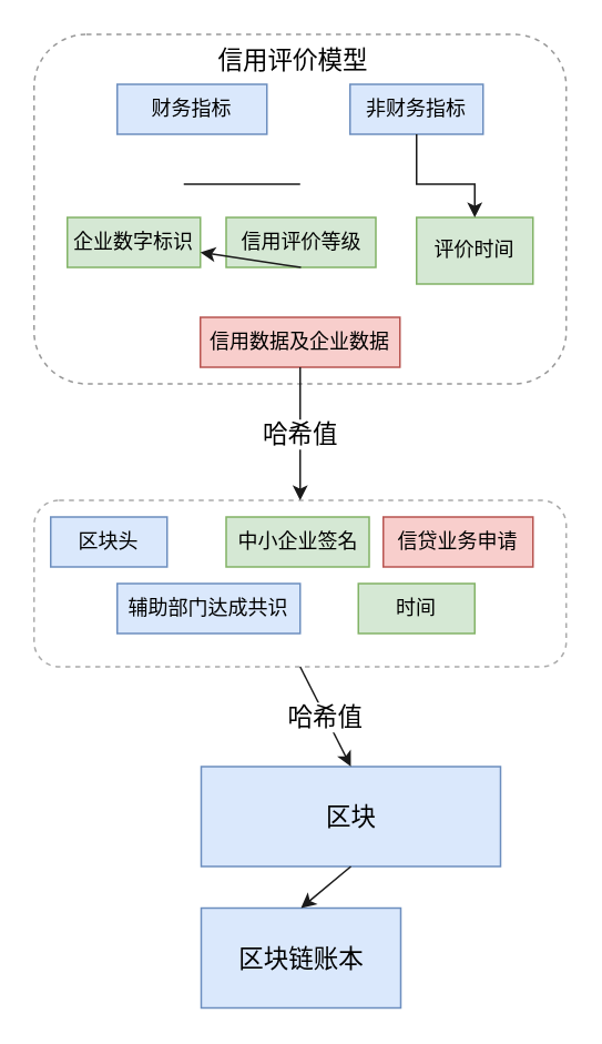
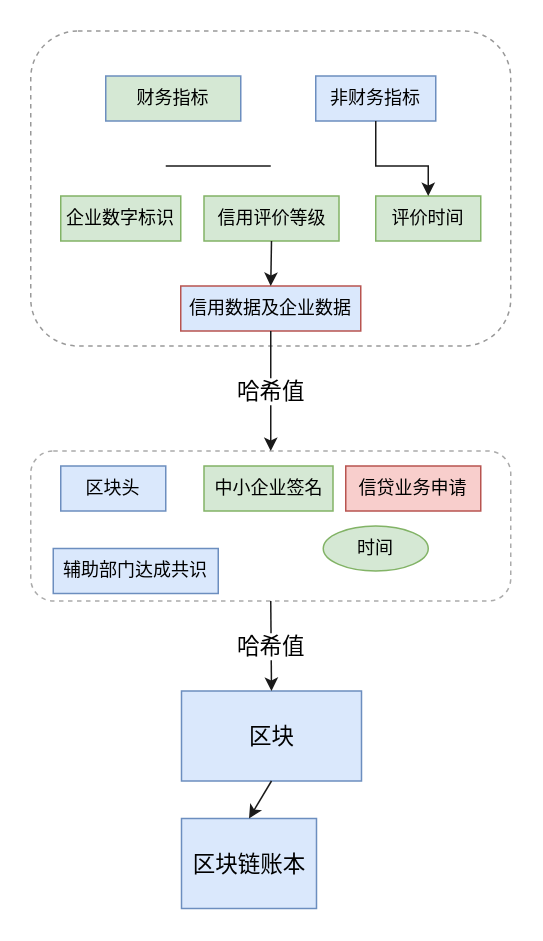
  <mxCell id="0" />
  <mxCell id="1" parent="0" />
  <mxCell id="2" value="" style="rounded=1;whiteSpace=wrap;html=1;dashed=1;strokeColor=#999999;" vertex="1" parent="1"><mxGeometry x="20" y="20" width="320" height="210" as="geometry" /></mxCell>
- <mxCell id="3" value="财务指标" style="rounded=0;whiteSpace=wrap;html=1;fillColor=#dae8fc;strokeColor=#6c8ebf;" vertex="1" parent="1"><mxGeometry x="70" y="50" width="90" height="30" as="geometry" /></mxCell>
+ <mxCell id="3" value="财务指标" style="rounded=0;whiteSpace=wrap;html=1;fillColor=#d5e8d4;strokeColor=#6c8ebf;" vertex="1" parent="1"><mxGeometry x="70" y="50" width="90" height="30" as="geometry" /></mxCell>
  <mxCell id="4" value="非财务指标" style="rounded=0;whiteSpace=wrap;html=1;fillColor=#dae8fc;strokeColor=#6c8ebf;" vertex="1" parent="1"><mxGeometry x="210" y="50" width="80" height="30" as="geometry" /></mxCell>
  <mxCell id="5" value="企业数字标识" style="rounded=0;whiteSpace=wrap;html=1;fillColor=#d5e8d4;strokeColor=#82b366;" vertex="1" parent="1"><mxGeometry x="40" y="130" width="80" height="30" as="geometry" /></mxCell>
  <mxCell id="6" value="信用评价等级" style="rounded=0;whiteSpace=wrap;html=1;fillColor=#d5e8d4;strokeColor=#82b366;" vertex="1" parent="1"><mxGeometry x="135.5" y="130" width="90" height="30" as="geometry" /></mxCell>
- <mxCell id="7" value="评价时间" style="rounded=0;whiteSpace=wrap;html=1;fillColor=#d5e8d4;strokeColor=#82b366;" vertex="1" parent="1"><mxGeometry x="250" y="130" width="70" height="40" as="geometry" /></mxCell>
- <mxCell id="8" value="信用数据及企业数据" style="rounded=0;whiteSpace=wrap;html=1;fillColor=#f8cecc;strokeColor=#b85450;" vertex="1" parent="1"><mxGeometry x="120" y="190" width="120" height="30" as="geometry" /></mxCell>
- <mxCell id="9" value="&lt;font style=&quot;font-size: 15px;&quot;&gt;信用评价模型&lt;/font&gt;" style="text;html=1;strokeColor=none;fillColor=none;align=center;verticalAlign=middle;whiteSpace=wrap;rounded=0;" vertex="1" parent="1"><mxGeometry x="125.5" y="20" width="100" height="30" as="geometry" /></mxCell>
+ <mxCell id="7" value="评价时间" style="rounded=0;whiteSpace=wrap;html=1;fillColor=#d5e8d4;strokeColor=#82b366;" vertex="1" parent="1"><mxGeometry x="250" y="130" width="70" height="30" as="geometry" /></mxCell>
+ <mxCell id="8" value="信用数据及企业数据" style="rounded=0;whiteSpace=wrap;html=1;fillColor=#dae8fc;strokeColor=#b85450;" vertex="1" parent="1"><mxGeometry x="120" y="190" width="120" height="30" as="geometry" /></mxCell>
  <mxCell id="10" value="" style="rounded=1;whiteSpace=wrap;html=1;dashed=1;strokeColor=#ABABAB;" vertex="1" parent="1"><mxGeometry x="20" y="300" width="320" height="100" as="geometry" /></mxCell>
- <mxCell id="11" value="区块头" style="rounded=0;whiteSpace=wrap;html=1;fillColor=#dae8fc;strokeColor=#6c8ebf;" vertex="1" parent="1"><mxGeometry x="30" y="310" width="70" height="30" as="geometry" /></mxCell>
- <mxCell id="12" value="辅助部门达成共识" style="rounded=0;whiteSpace=wrap;html=1;fillColor=#dae8fc;strokeColor=#6c8ebf;" vertex="1" parent="1"><mxGeometry x="70" y="350" width="110" height="30" as="geometry" /></mxCell>
+ <mxCell id="11" value="区块头" style="rounded=0;whiteSpace=wrap;html=1;fillColor=#dae8fc;strokeColor=#6c8ebf;" vertex="1" parent="1"><mxGeometry x="40" y="310" width="70" height="30" as="geometry" /></mxCell>
+ <mxCell id="12" value="辅助部门达成共识" style="rounded=0;whiteSpace=wrap;html=1;fillColor=#dae8fc;strokeColor=#6c8ebf;" vertex="1" parent="1"><mxGeometry x="35" y="365" width="110" height="30" as="geometry" /></mxCell>
  <mxCell id="13" value="中小企业签名" style="rounded=0;whiteSpace=wrap;html=1;fillColor=#d5e8d4;strokeColor=#82b366;" vertex="1" parent="1"><mxGeometry x="135.5" y="310" width="86" height="30" as="geometry" /></mxCell>
- <mxCell id="14" value="时间" style="rounded=0;whiteSpace=wrap;html=1;fillColor=#d5e8d4;strokeColor=#82b366;" vertex="1" parent="1"><mxGeometry x="215" y="350" width="70" height="30" as="geometry" /></mxCell>
+ <mxCell id="14" value="时间" style="ellipse;whiteSpace=wrap;html=1;fillColor=#d5e8d4;strokeColor=#82b366;" vertex="1" parent="1"><mxGeometry x="215" y="350" width="70" height="30" as="geometry" /></mxCell>
  <mxCell id="15" value="信贷业务申请" style="rounded=0;whiteSpace=wrap;html=1;fillColor=#f8cecc;strokeColor=#b85450;" vertex="1" parent="1"><mxGeometry x="230" y="310" width="90" height="30" as="geometry" /></mxCell>
  <mxCell id="16" value="哈希值" style="endArrow=classic;html=1;rounded=0;fontSize=15;strokeColor=#1A1A1A;exitX=0.5;exitY=1;exitDx=0;exitDy=0;entryX=0.5;entryY=0;entryDx=0;entryDy=0;" edge="1" parent="1" source="8" target="10"><mxGeometry width="50" height="50" relative="1" as="geometry"><mxPoint x="210" y="320" as="sourcePoint" /><mxPoint x="130" y="280" as="targetPoint" /></mxGeometry></mxCell>
- <mxCell id="17" value="区块" style="rounded=0;whiteSpace=wrap;html=1;fontSize=15;fillColor=#dae8fc;strokeColor=#6c8ebf;" vertex="1" parent="1"><mxGeometry x="120.5" y="460" width="180" height="60" as="geometry" /></mxCell>
+ <mxCell id="17" value="区块" style="rounded=0;whiteSpace=wrap;html=1;fontSize=15;fillColor=#dae8fc;strokeColor=#6c8ebf;" vertex="1" parent="1"><mxGeometry x="120.5" y="460" width="120" height="60" as="geometry" /></mxCell>
  <mxCell id="18" value="哈希值" style="endArrow=classic;html=1;rounded=0;fontSize=15;strokeColor=#1A1A1A;entryX=0.5;entryY=0;entryDx=0;entryDy=0;exitX=0.5;exitY=1;exitDx=0;exitDy=0;" edge="1" parent="1" source="10" target="17"><mxGeometry width="50" height="50" relative="1" as="geometry"><mxPoint x="183" y="410" as="sourcePoint" /><mxPoint x="180" y="310" as="targetPoint" /></mxGeometry></mxCell>
- <mxCell id="19" value="区块链账本" style="rounded=0;whiteSpace=wrap;html=1;fontSize=15;fillColor=#dae8fc;strokeColor=#6c8ebf;" vertex="1" parent="1"><mxGeometry x="120.5" y="545" width="120" height="60" as="geometry" /></mxCell>
+ <mxCell id="19" value="区块链账本" style="rounded=0;whiteSpace=wrap;html=1;fontSize=15;fillColor=#dae8fc;strokeColor=#6c8ebf;" vertex="1" parent="1"><mxGeometry x="120.5" y="545" width="90" height="60" as="geometry" /></mxCell>
  <mxCell id="20" value="" style="endArrow=classic;html=1;rounded=0;fontSize=15;strokeColor=#1A1A1A;entryX=0.5;entryY=0;entryDx=0;entryDy=0;exitX=0.5;exitY=1;exitDx=0;exitDy=0;" edge="1" parent="1" source="17" target="19"><mxGeometry width="50" height="50" relative="1" as="geometry"><mxPoint x="210" y="320" as="sourcePoint" /><mxPoint x="260" y="270" as="targetPoint" /></mxGeometry></mxCell>
  <mxCell id="21" value="" style="endArrow=classic;html=1;rounded=0;fontSize=15;strokeColor=#1A1A1A;entryX=0.5;entryY=0;entryDx=0;entryDy=0;" edge="1" parent="1" target="7"><mxGeometry width="50" height="50" relative="1" as="geometry"><mxPoint x="250" y="80" as="sourcePoint" /><mxPoint x="260" y="270" as="targetPoint" /><Array as="points"><mxPoint x="250" y="110" /><mxPoint x="285" y="110" /></Array></mxGeometry></mxCell>
- <mxCell id="22" value="" style="endArrow=classic;html=1;rounded=0;fontSize=15;strokeColor=#1A1A1A;exitX=0.5;exitY=1;exitDx=0;exitDy=0;" edge="1" parent="1" source="6" target="5"><mxGeometry width="50" height="50" relative="1" as="geometry"><mxPoint x="210" y="320" as="sourcePoint" /><mxPoint x="260" y="270" as="targetPoint" /></mxGeometry></mxCell>
+ <mxCell id="22" value="" style="endArrow=classic;html=1;rounded=0;fontSize=15;strokeColor=#1A1A1A;entryX=0.5;entryY=0;entryDx=0;entryDy=0;exitX=0.5;exitY=1;exitDx=0;exitDy=0;" edge="1" parent="1" source="6" target="8"><mxGeometry width="50" height="50" relative="1" as="geometry"><mxPoint x="210" y="320" as="sourcePoint" /><mxPoint x="260" y="270" as="targetPoint" /></mxGeometry></mxCell>
  <mxCell id="23" value="" style="endArrow=none;html=1;rounded=0;fontSize=15;strokeColor=#1A1A1A;" edge="1" parent="1"><mxGeometry width="50" height="50" relative="1" as="geometry"><mxPoint x="110" y="110" as="sourcePoint" /><mxPoint x="180" y="110" as="targetPoint" /></mxGeometry></mxCell>
